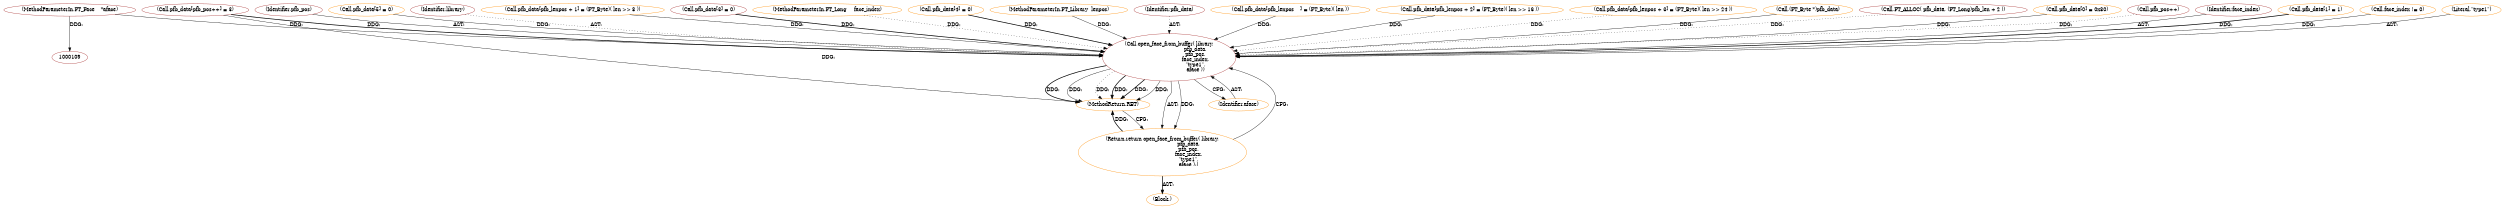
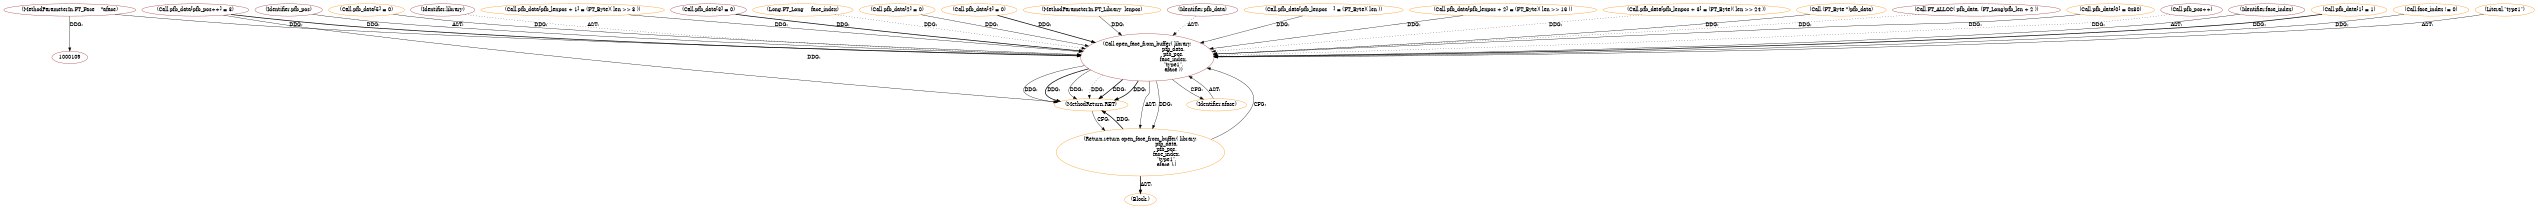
  digraph {
    node [color=darkorange]
    edge [style=solid]
    n1 [color=brown label="(MethodParameterIn,FT_Face    *aface)"]
    n2 [color=brown label="(Call,open_face_from_buffer( library,\n                                  pfb_data,\n                                  pfb_pos,\n                                  face_index,\n                                  \"type1\",\n                                  aface ))"]
    1000109 [color=brown]
    n4 [label="(MethodReturn,RET)"]
    n5 [label="(Return,return open_face_from_buffer( library,\n                                  pfb_data,\n                                  pfb_pos,\n                                  face_index,\n                                  \"type1\",\n                                  aface );)"]
    n6 [label="(Identifier,aface)"]
    n7 [label="(Block,)"]
    n8 [color=brown label="(Call,pfb_data[pfb_pos++] = 3)"]
    n9 [color=brown label="(Identifier,pfb_pos)"]
    n10 [label="(Call,pfb_data[5] = 0)"]
    n11 [color=brown label="(Identifier,library)"]
    n12 [label="(Call,pfb_data[pfb_lenpos + 1] = (FT_Byte)( len >> 8 ))"]
    n13 [color=brown label="(Call,pfb_data[3] = 0)"]
-   n14 [label="(MethodParameterIn,FT_Long     face_index)"]
+   n14 [label="(Long,FT_Long     face_index)"]
+   n15 [label="(Call,pfb_data[2] = 0)"]
    n16 [label="(Call,pfb_data[4] = 0)"]
    n17 [label="(MethodParameterIn,FT_Library  lenpos)"]
    n18 [color=brown label="(Identifier,pfb_data)"]
    n19 [label="(Call,pfb_data[pfb_lenpos    ] = (FT_Byte)( len ))"]
    n20 [label="(Call,pfb_data[pfb_lenpos + 2] = (FT_Byte)( len >> 16 ))"]
    n21 [label="(Call,pfb_data[pfb_lenpos + 3] = (FT_Byte)( len >> 24 ))"]
    n22 [label="(Call,(FT_Byte *)pfb_data)"]
    n23 [color=brown label="(Call,FT_ALLOC( pfb_data, (FT_Long)pfb_len + 2 ))"]
    n24 [label="(Call,pfb_data[0] = 0x80)"]
    n25 [color=brown label="(Call,pfb_pos++)"]
    n26 [color=brown label="(Identifier,face_index)"]
    n27 [label="(Call,pfb_data[1] = 1)"]
    n28 [label="(Call,face_index != 0)"]
    n29 [label="(Literal,\"type1\")"]
    n1 -> n2 [label="DDG: "]
    n1 -> 1000109 [label="DDG: "]
    n2 -> n4 [label="DDG: " style=bold]
    n2 -> n4 [label="DDG: " style=bold]
    n2 -> n4 [label="DDG: "]
    n2 -> n4 [label="DDG: " style=bold]
    n2 -> n4 [label="DDG: "]
    n2 -> n4 [label="DDG: " style=dotted]
    n2 -> n5 [label="AST: "]
    n2 -> n5 [label="DDG: "]
    n2 -> n6 [label="CFG: "]
    n4 -> n5 [label="CFG: "]
    n5 -> n2 [label="CFG: "]
    n5 -> n4 [label="DDG: " style=bold]
    n5 -> n7 [label="AST: " style=bold]
    n6 -> n2 [label="AST: "]
    n8 -> n2 [label="DDG: " style=bold]
    n8 -> n4 [label="DDG: "]
    n9 -> n2 [label="AST: "]
    n10 -> n2 [label="DDG: "]
    n11 -> n2 [label="AST: " style=dotted]
    n12 -> n2 [label="DDG: "]
    n13 -> n2 [label="DDG: " style=bold]
    n14 -> n2 [label="DDG: " style=dotted]
+   n15 -> n2 [label="DDG: "]
    n16 -> n2 [label="DDG: " style=bold]
    n17 -> n2 [label="DDG: "]
    n18 -> n2 [label="AST: " style=dotted]
    n19 -> n2 [label="DDG: "]
    n20 -> n2 [label="DDG: "]
    n21 -> n2 [label="DDG: " style=dotted]
    n22 -> n2 [label="DDG: "]
    n23 -> n2 [label="DDG: " style=dotted]
    n24 -> n2 [label="DDG: "]
    n25 -> n2 [label="DDG: " style=dotted]
    n26 -> n2 [label="AST: "]
    n27 -> n2 [label="DDG: " style=bold]
    n28 -> n2 [label="DDG: "]
    n29 -> n2 [label="AST: "]
  }
